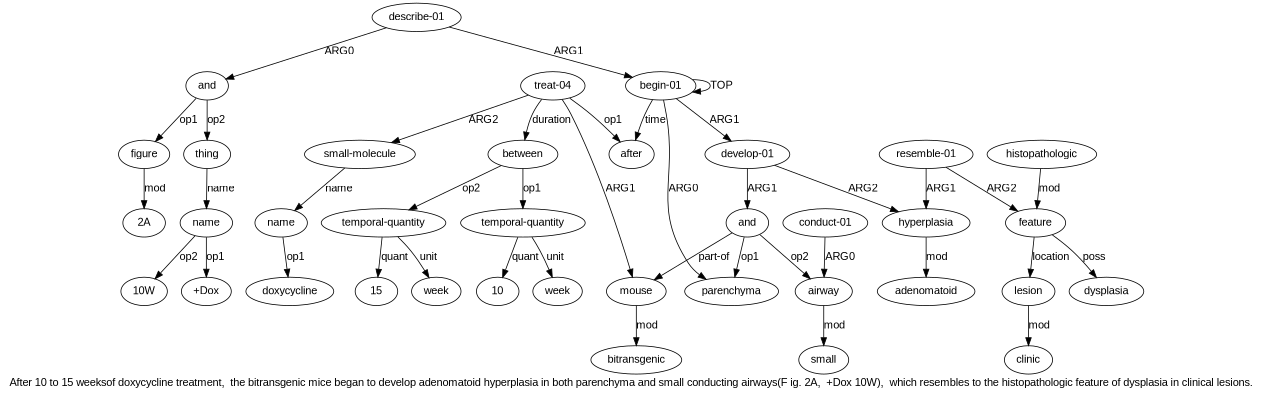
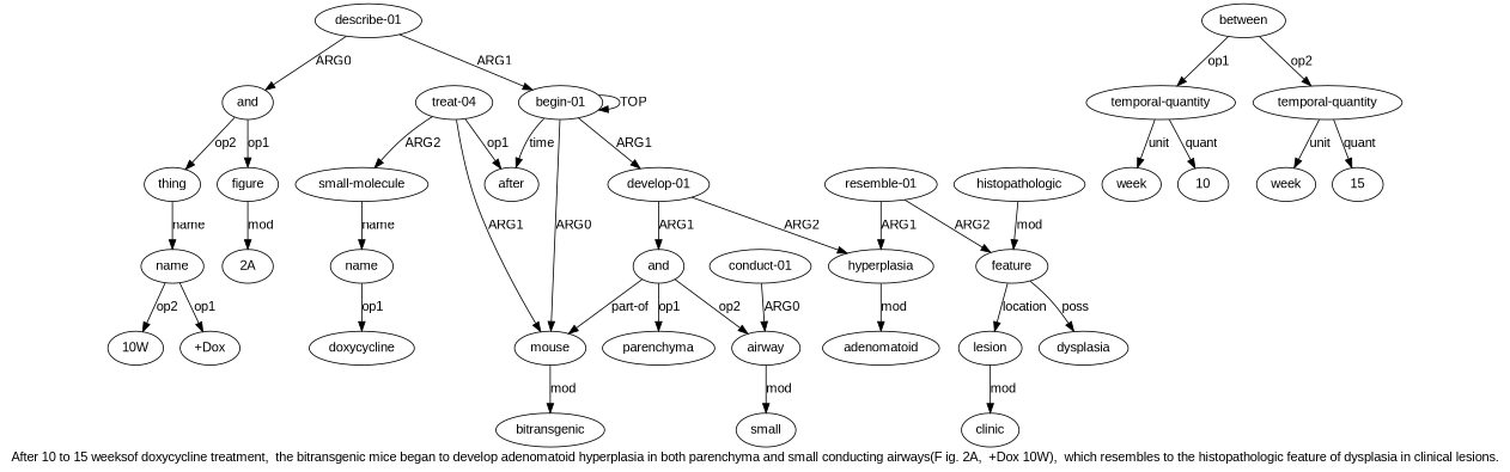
  digraph {
    fontname="Liberation Sans"
    label="After 10 to 15 weeksof doxycycline treatment,  the bitransgenic mice began to develop adenomatoid hyperplasia in both parenchyma and small conducting airways(F ig. 2A,  +Dox 10W),  which resembles to the histopathologic feature of dysplasia in clinical lesions."
    node [color=black fontname="Liberation Sans" gold_ind=-1 gold_label=name test_ind=-1 test_label=name]
    edge [color=black fontname="Liberation Sans" gold_label=op1 test_label=op1]
    n1 [gold_ind=20 gold_label=thing label=thing test_ind=20 test_label=thing]
    n2 [gold_ind=21 label=name test_ind=21]
    n3 [gold_label="10W" label="10W" test_label="10W"]
    n4 [gold_label="+Dox" label="+Dox" test_label="+Dox"]
    n5 [gold_ind=22 gold_label=after label=after test_ind=22 test_label=after]
    n6 [gold_ind=23 gold_label="treat-04" label="treat-04" test_ind=23 test_label="treat-04"]
    n7 [gold_ind=24 gold_label="small-molecule" label="small-molecule" test_ind=24 test_label="small-molecule"]
    n8 [gold_ind=26 gold_label=between label=between test_ind=26 test_label=between]
    n9 [gold_ind=1 gold_label=mouse label=mouse test_ind=1 test_label=mouse]
    n10 [gold_ind=25 label=name test_ind=25]
    n11 [gold_ind=27 gold_label="temporal-quantity" label="temporal-quantity" test_ind=27 test_label="temporal-quantity"]
    n12 [gold_ind=29 gold_label="temporal-quantity" label="temporal-quantity" test_ind=29 test_label="temporal-quantity"]
    n13 [gold_ind=2 gold_label=bitransgenic label=bitransgenic test_ind=2 test_label=bitransgenic]
    n14 [gold_label=doxycycline label=doxycycline test_label=doxycycline]
    n15 [gold_ind=28 gold_label=week label=week test_ind=28 test_label=week]
    n16 [gold_label=10 label=10 test_label=10]
    n17 [gold_ind=30 gold_label=week label=week test_ind=30 test_label=week]
    n18 [gold_label=15 label=15 test_label=15]
    n19 [gold_ind=15 gold_label=lesion label=lesion test_ind=15 test_label=lesion]
    n20 [gold_ind=16 gold_label=clinic label=clinic test_ind=16 test_label=clinic]
    n21 [gold_ind=14 gold_label=histopathologic label=histopathologic test_ind=14 test_label=histopathologic]
    n22 [gold_ind=12 gold_label=feature label=feature test_ind=12 test_label=feature]
    n23 [gold_ind=17 gold_label="describe-01" label="describe-01" test_ind=17 test_label="describe-01"]
    n24 [gold_ind=18 gold_label=and label=and test_ind=18 test_label=and]
    n25 [gold_ind=0 gold_label="begin-01" label="begin-01" test_ind=0 test_label="begin-01"]
    n26 [gold_ind=19 gold_label=figure label=figure test_ind=19 test_label=figure]
    n27 [gold_ind=3 gold_label="develop-01" label="develop-01" test_ind=3 test_label="develop-01"]
    n28 [gold_label="2A" label="2A" test_label="2A"]
    n29 [gold_ind=9 gold_label=hyperplasia label=hyperplasia test_ind=9 test_label=hyperplasia]
    n30 [gold_ind=4 gold_label=and label=and test_ind=4 test_label=and]
    n31 [gold_ind=11 gold_label="resemble-01" label="resemble-01" test_ind=11 test_label="resemble-01"]
    n32 [gold_ind=13 gold_label=dysplasia label=dysplasia test_ind=13 test_label=dysplasia]
    n33 [gold_ind=10 gold_label=adenomatoid label=adenomatoid test_ind=10 test_label=adenomatoid]
    n34 [gold_ind=5 gold_label=parenchyma label=parenchyma test_ind=5 test_label=parenchyma]
    n35 [gold_ind=6 gold_label=airway label=airway test_ind=6 test_label=airway]
    n36 [gold_ind=7 gold_label=small label=small test_ind=7 test_label=small]
    n37 [gold_ind=8 gold_label="conduct-01" label="conduct-01" test_ind=8 test_label="conduct-01"]
    n1 -> n2 [gold_label=name label=name test_label=name]
    n2 -> n3 [gold_label=op2 label=op2 test_label=op2]
    n2 -> n4 [label=op1]
    n6 -> n5 [label=op1]
    n6 -> n7 [gold_label=ARG2 label=ARG2 test_label=ARG2]
-   n6 -> n8 [gold_label=duration label=duration test_label=duration]
    n6 -> n9 [gold_label=ARG1 label=ARG1 test_label=ARG1]
    n7 -> n10 [gold_label=name label=name test_label=name]
    n8 -> n11 [label=op1]
    n8 -> n12 [gold_label=op2 label=op2 test_label=op2]
    n9 -> n13 [gold_label=mod label=mod test_label=mod]
    n10 -> n14 [label=op1]
    n11 -> n15 [gold_label=unit label=unit test_label=unit]
    n11 -> n16 [gold_label=quant label=quant test_label=quant]
    n12 -> n17 [gold_label=unit label=unit test_label=unit]
    n12 -> n18 [gold_label=quant label=quant test_label=quant]
    n19 -> n20 [gold_label=mod label=mod test_label=mod]
    n21 -> n22 [gold_label=mod label=mod test_label=mod]
    n22 -> n19 [gold_label=location label=location test_label=location]
    n22 -> n32 [gold_label=poss label=poss test_label=poss]
    n23 -> n24 [gold_label=ARG0 label=ARG0 test_label=ARG0]
    n23 -> n25 [gold_label=ARG1 label=ARG1 test_label=ARG1]
    n24 -> n1 [gold_label=op2 label=op2 test_label=op2]
    n24 -> n26 [label=op1]
    n25 -> n5 [gold_label=time label=time test_label=time]
-   n25 -> n34 [gold_label=ARG0 label=ARG0 test_label=ARG0]
+   n25 -> n9 [gold_label=ARG0 label=ARG0 test_label=ARG0]
    n25 -> n25 [gold_label=TOP label=TOP test_label=TOP]
    n25 -> n27 [gold_label=ARG1 label=ARG1 test_label=ARG1]
    n26 -> n28 [gold_label=mod label=mod test_label=mod]
    n27 -> n29 [gold_label=ARG2 label=ARG2 test_label=ARG2]
    n27 -> n30 [gold_label=ARG1 label=ARG1 test_label=ARG1]
    n29 -> n33 [gold_label=mod label=mod test_label=mod]
    n30 -> n9 [gold_label="part-of" label="part-of" test_label="part-of"]
    n30 -> n34 [label=op1]
    n30 -> n35 [gold_label=op2 label=op2 test_label=op2]
    n31 -> n22 [gold_label=ARG2 label=ARG2 test_label=ARG2]
    n31 -> n29 [gold_label=ARG1 label=ARG1 test_label=ARG1]
    n35 -> n36 [gold_label=mod label=mod test_label=mod]
    n37 -> n35 [gold_label=ARG0 label=ARG0 test_label=ARG0]
  }
